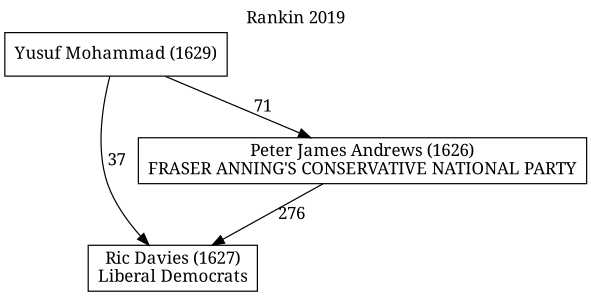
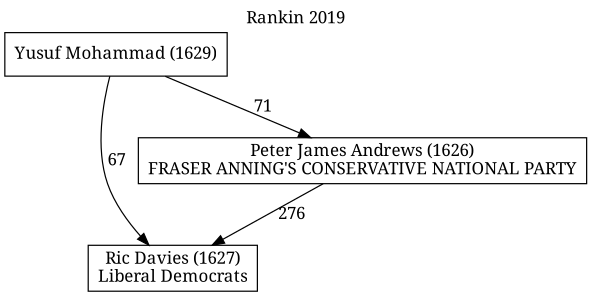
  digraph {
    label="Rankin 2019"
    labelloc=t
    mclimit=10
    fontname="Noto Serif"
    node [shape=box fontname="Noto Serif"]
    edge [fontname="Noto Serif"]
    n1 [label="Ric Davies (1627)\nLiberal Democrats"]
    n2 [label="Peter James Andrews (1626)\nFRASER ANNING'S CONSERVATIVE NATIONAL PARTY"]
    n3 [label="Yusuf Mohammad (1629)\n"]
    n2 -> n1 [label=276]
-   n3 -> n1 [label=37]
+   n3 -> n1 [label=67]
    n3 -> n2 [label=71]
  }
